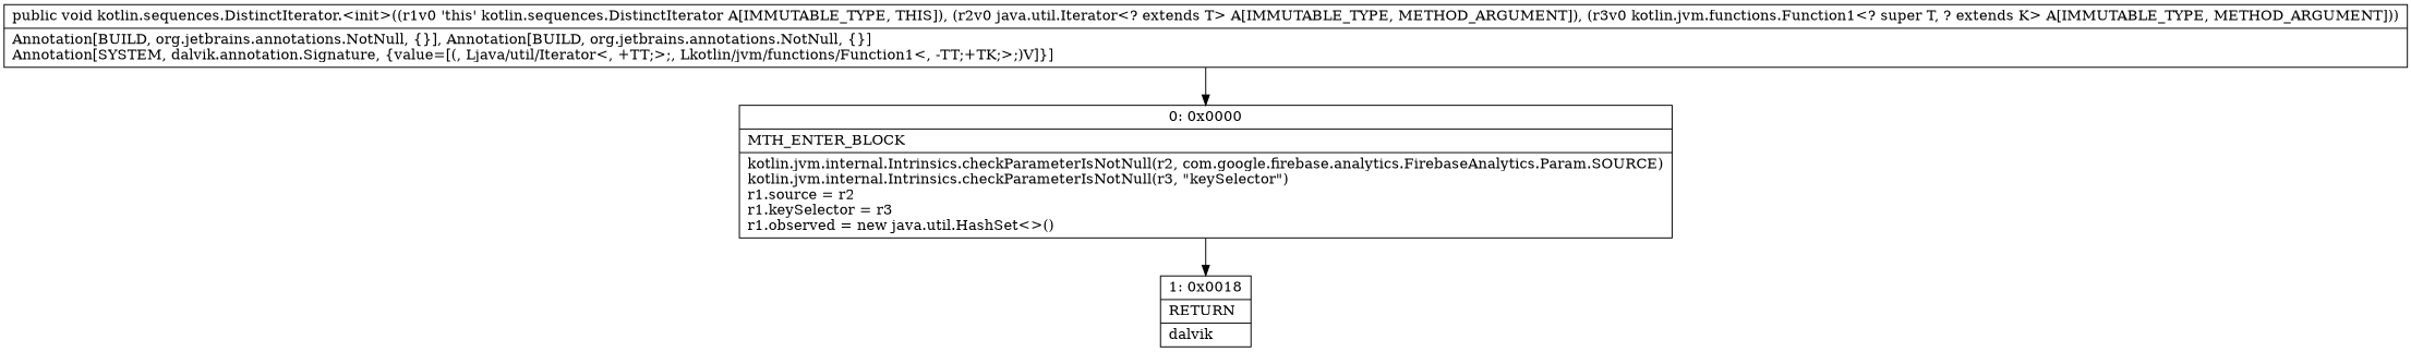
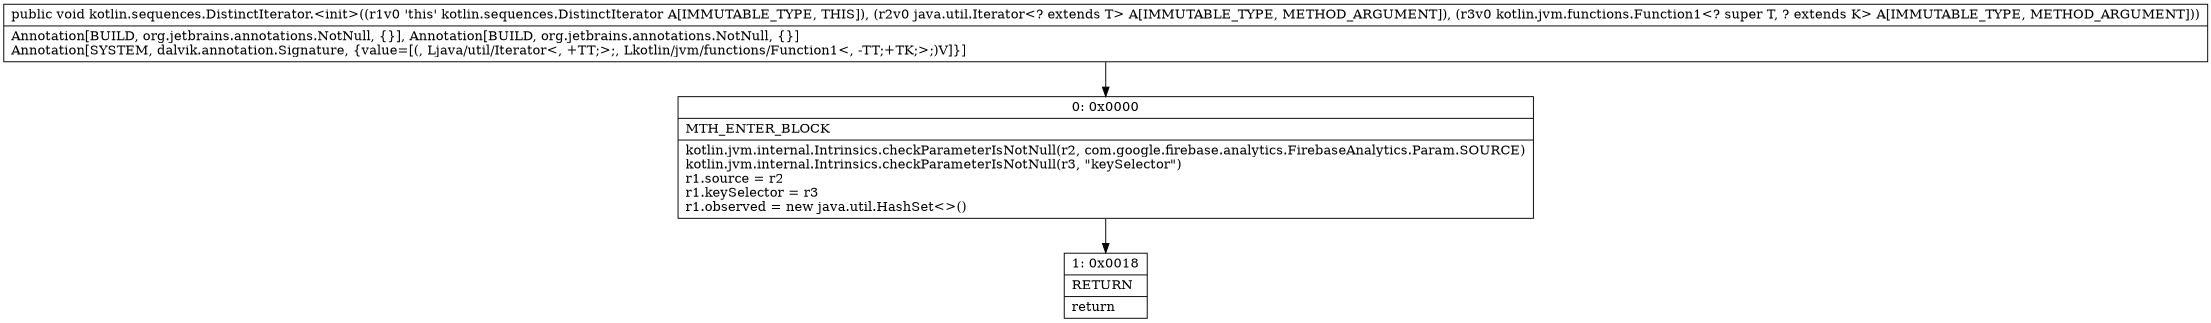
  digraph {
    node [shape=record]
    n1 [label="{0\:\ 0x0000|MTH_ENTER_BLOCK\l|kotlin.jvm.internal.Intrinsics.checkParameterIsNotNull(r2, com.google.firebase.analytics.FirebaseAnalytics.Param.SOURCE)\lkotlin.jvm.internal.Intrinsics.checkParameterIsNotNull(r3, \"keySelector\")\lr1.source = r2\lr1.keySelector = r3\lr1.observed = new java.util.HashSet\<\>()\l}"]
-   n2 [label="{1\:\ 0x0018|RETURN\l|dalvik\l}"]
+   n2 [label="{1\:\ 0x0018|RETURN\l|return\l}"]
    n3 [label="{public void kotlin.sequences.DistinctIterator.\<init\>((r1v0 'this' kotlin.sequences.DistinctIterator A[IMMUTABLE_TYPE, THIS]), (r2v0 java.util.Iterator\<? extends T\> A[IMMUTABLE_TYPE, METHOD_ARGUMENT]), (r3v0 kotlin.jvm.functions.Function1\<? super T, ? extends K\> A[IMMUTABLE_TYPE, METHOD_ARGUMENT]))  | Annotation[BUILD, org.jetbrains.annotations.NotNull, \{\}], Annotation[BUILD, org.jetbrains.annotations.NotNull, \{\}]\lAnnotation[SYSTEM, dalvik.annotation.Signature, \{value=[(, Ljava\/util\/Iterator\<, +TT;\>;, Lkotlin\/jvm\/functions\/Function1\<, \-TT;+TK;\>;)V]\}]\l}"]
    n1 -> n2
    n3 -> n1
  }
